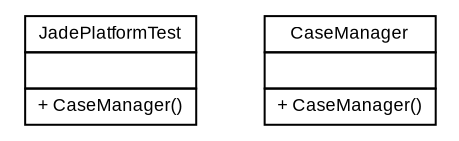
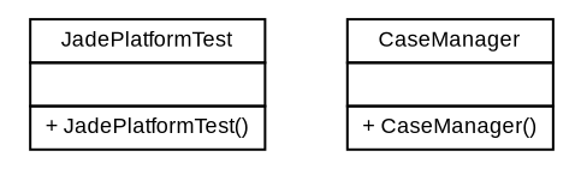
  digraph {
    nodesep=0.25
    ranksep=0.5
    node [fontcolor=black fontname=arial fontsize=9.0 shape=plaintext]
-   n1 [label=<<table title="es.upm.dit.gsi.beast.platform.jade.JadePlatformTest" border="0" cellborder="1" cellspacing="0" cellpadding="2" port="p" href="./JadePlatformTest.html"> 		<tr><td><table border="0" cellspacing="0" cellpadding="1"> <tr><td align="center" balign="center"> JadePlatformTest </td></tr> 		</table></td></tr> 		<tr><td><table border="0" cellspacing="0" cellpadding="1"> <tr><td align="left" balign="left">  </td></tr> 		</table></td></tr> 		<tr><td><table border="0" cellspacing="0" cellpadding="1"> <tr><td align="left" balign="left"> + CaseManager() </td></tr> 		</table></td></tr> 		</table>>]
+   n1 [label=<<table title="es.upm.dit.gsi.beast.platform.jade.JadePlatformTest" border="0" cellborder="1" cellspacing="0" cellpadding="2" port="p" href="./JadePlatformTest.html"> 		<tr><td><table border="0" cellspacing="0" cellpadding="1"> <tr><td align="center" balign="center"> JadePlatformTest </td></tr> 		</table></td></tr> 		<tr><td><table border="0" cellspacing="0" cellpadding="1"> <tr><td align="left" balign="left">  </td></tr> 		</table></td></tr> 		<tr><td><table border="0" cellspacing="0" cellpadding="1"> <tr><td align="left" balign="left"> + JadePlatformTest() </td></tr> 		</table></td></tr> 		</table>>]
    n2 [label=<<table title="es.upm.dit.gsi.beast.platform.jade.CaseManager" border="0" cellborder="1" cellspacing="0" cellpadding="2" port="p" href="./CaseManager.html"> 		<tr><td><table border="0" cellspacing="0" cellpadding="1"> <tr><td align="center" balign="center"> CaseManager </td></tr> 		</table></td></tr> 		<tr><td><table border="0" cellspacing="0" cellpadding="1"> <tr><td align="left" balign="left">  </td></tr> 		</table></td></tr> 		<tr><td><table border="0" cellspacing="0" cellpadding="1"> <tr><td align="left" balign="left"> + CaseManager() </td></tr> 		</table></td></tr> 		</table>>]
  }
